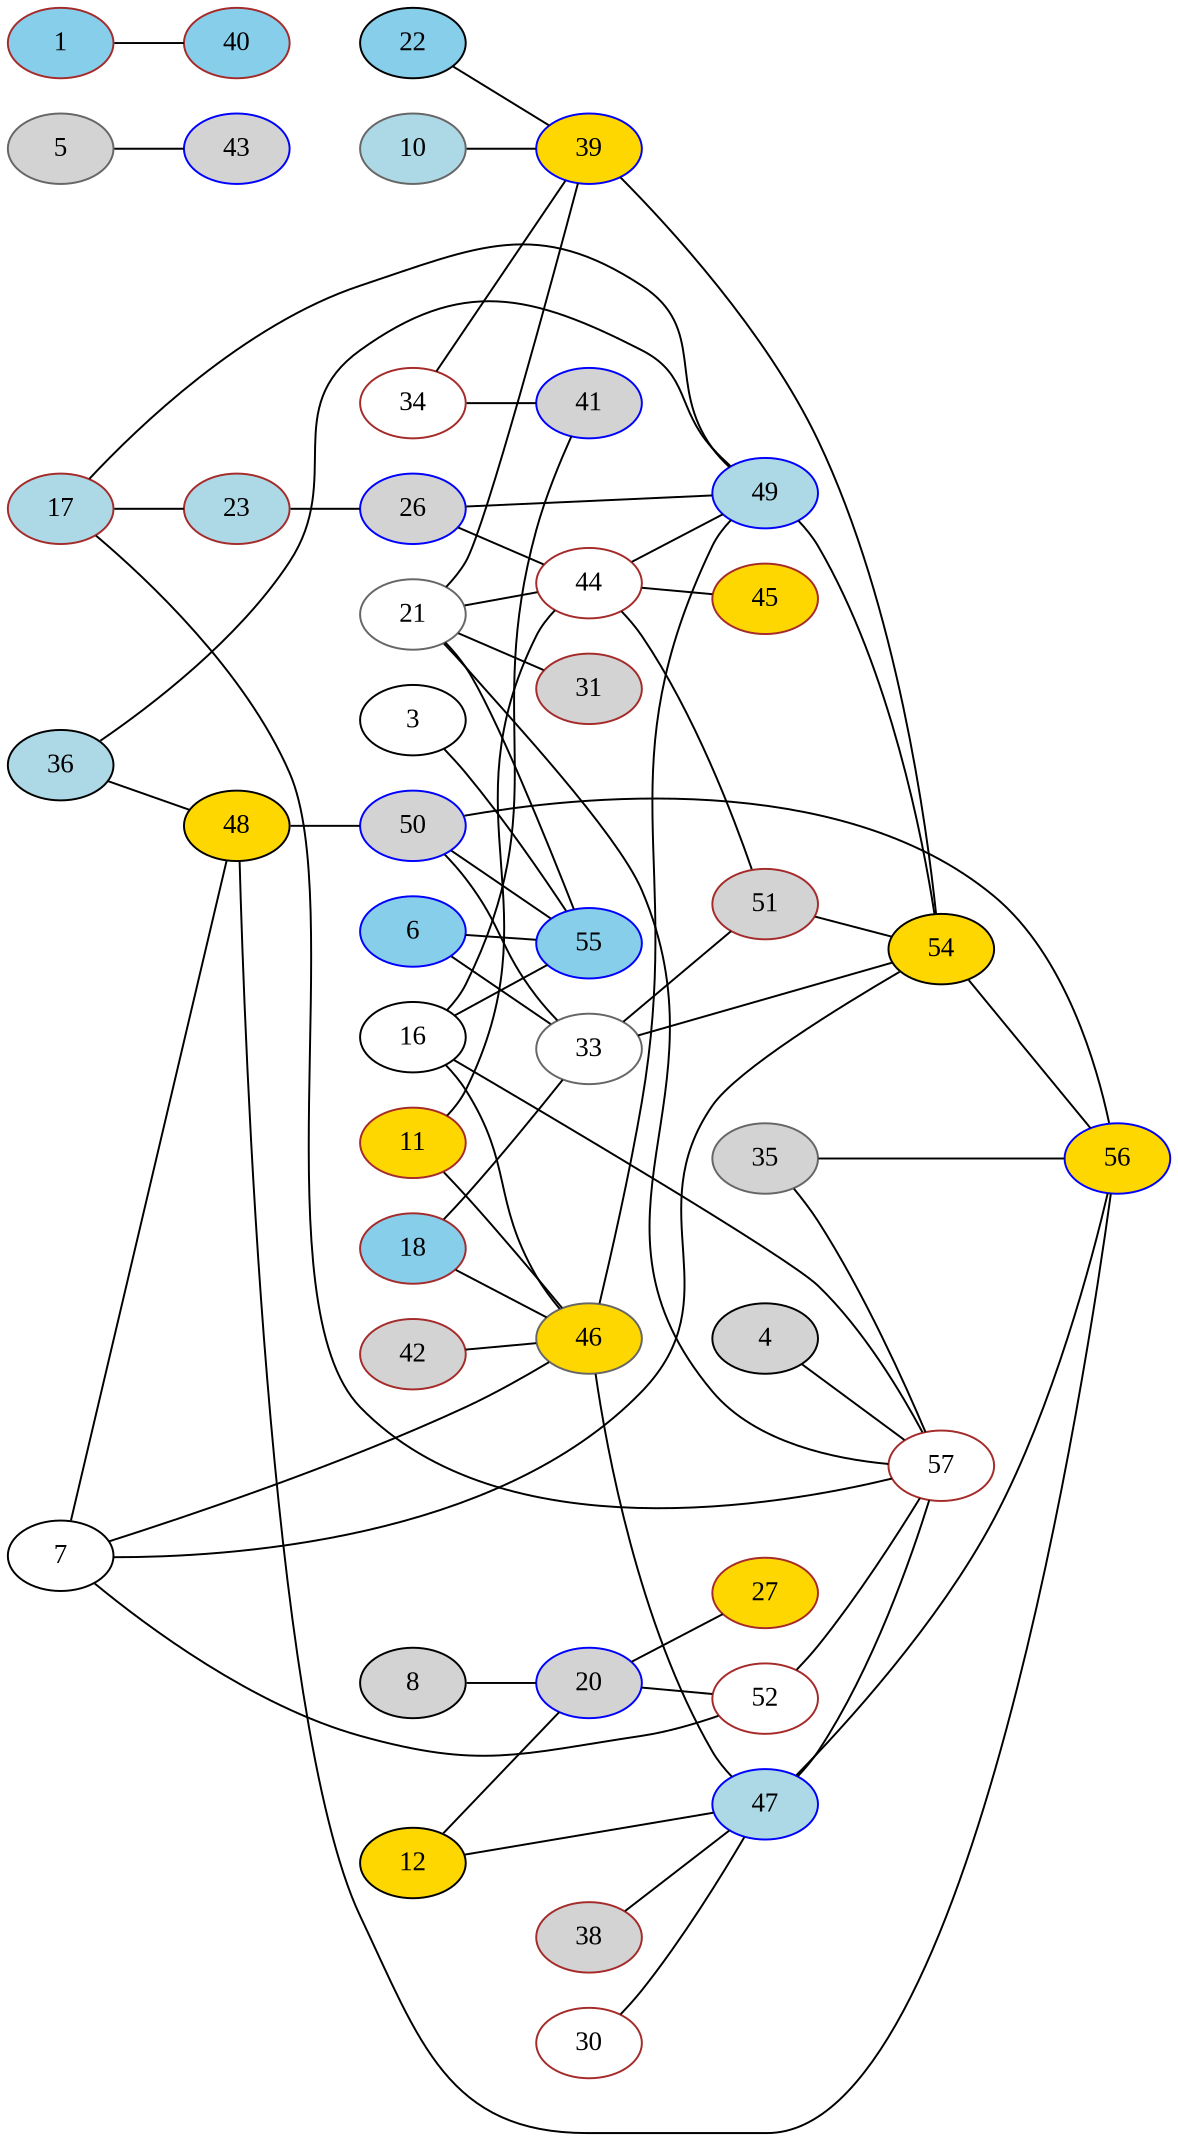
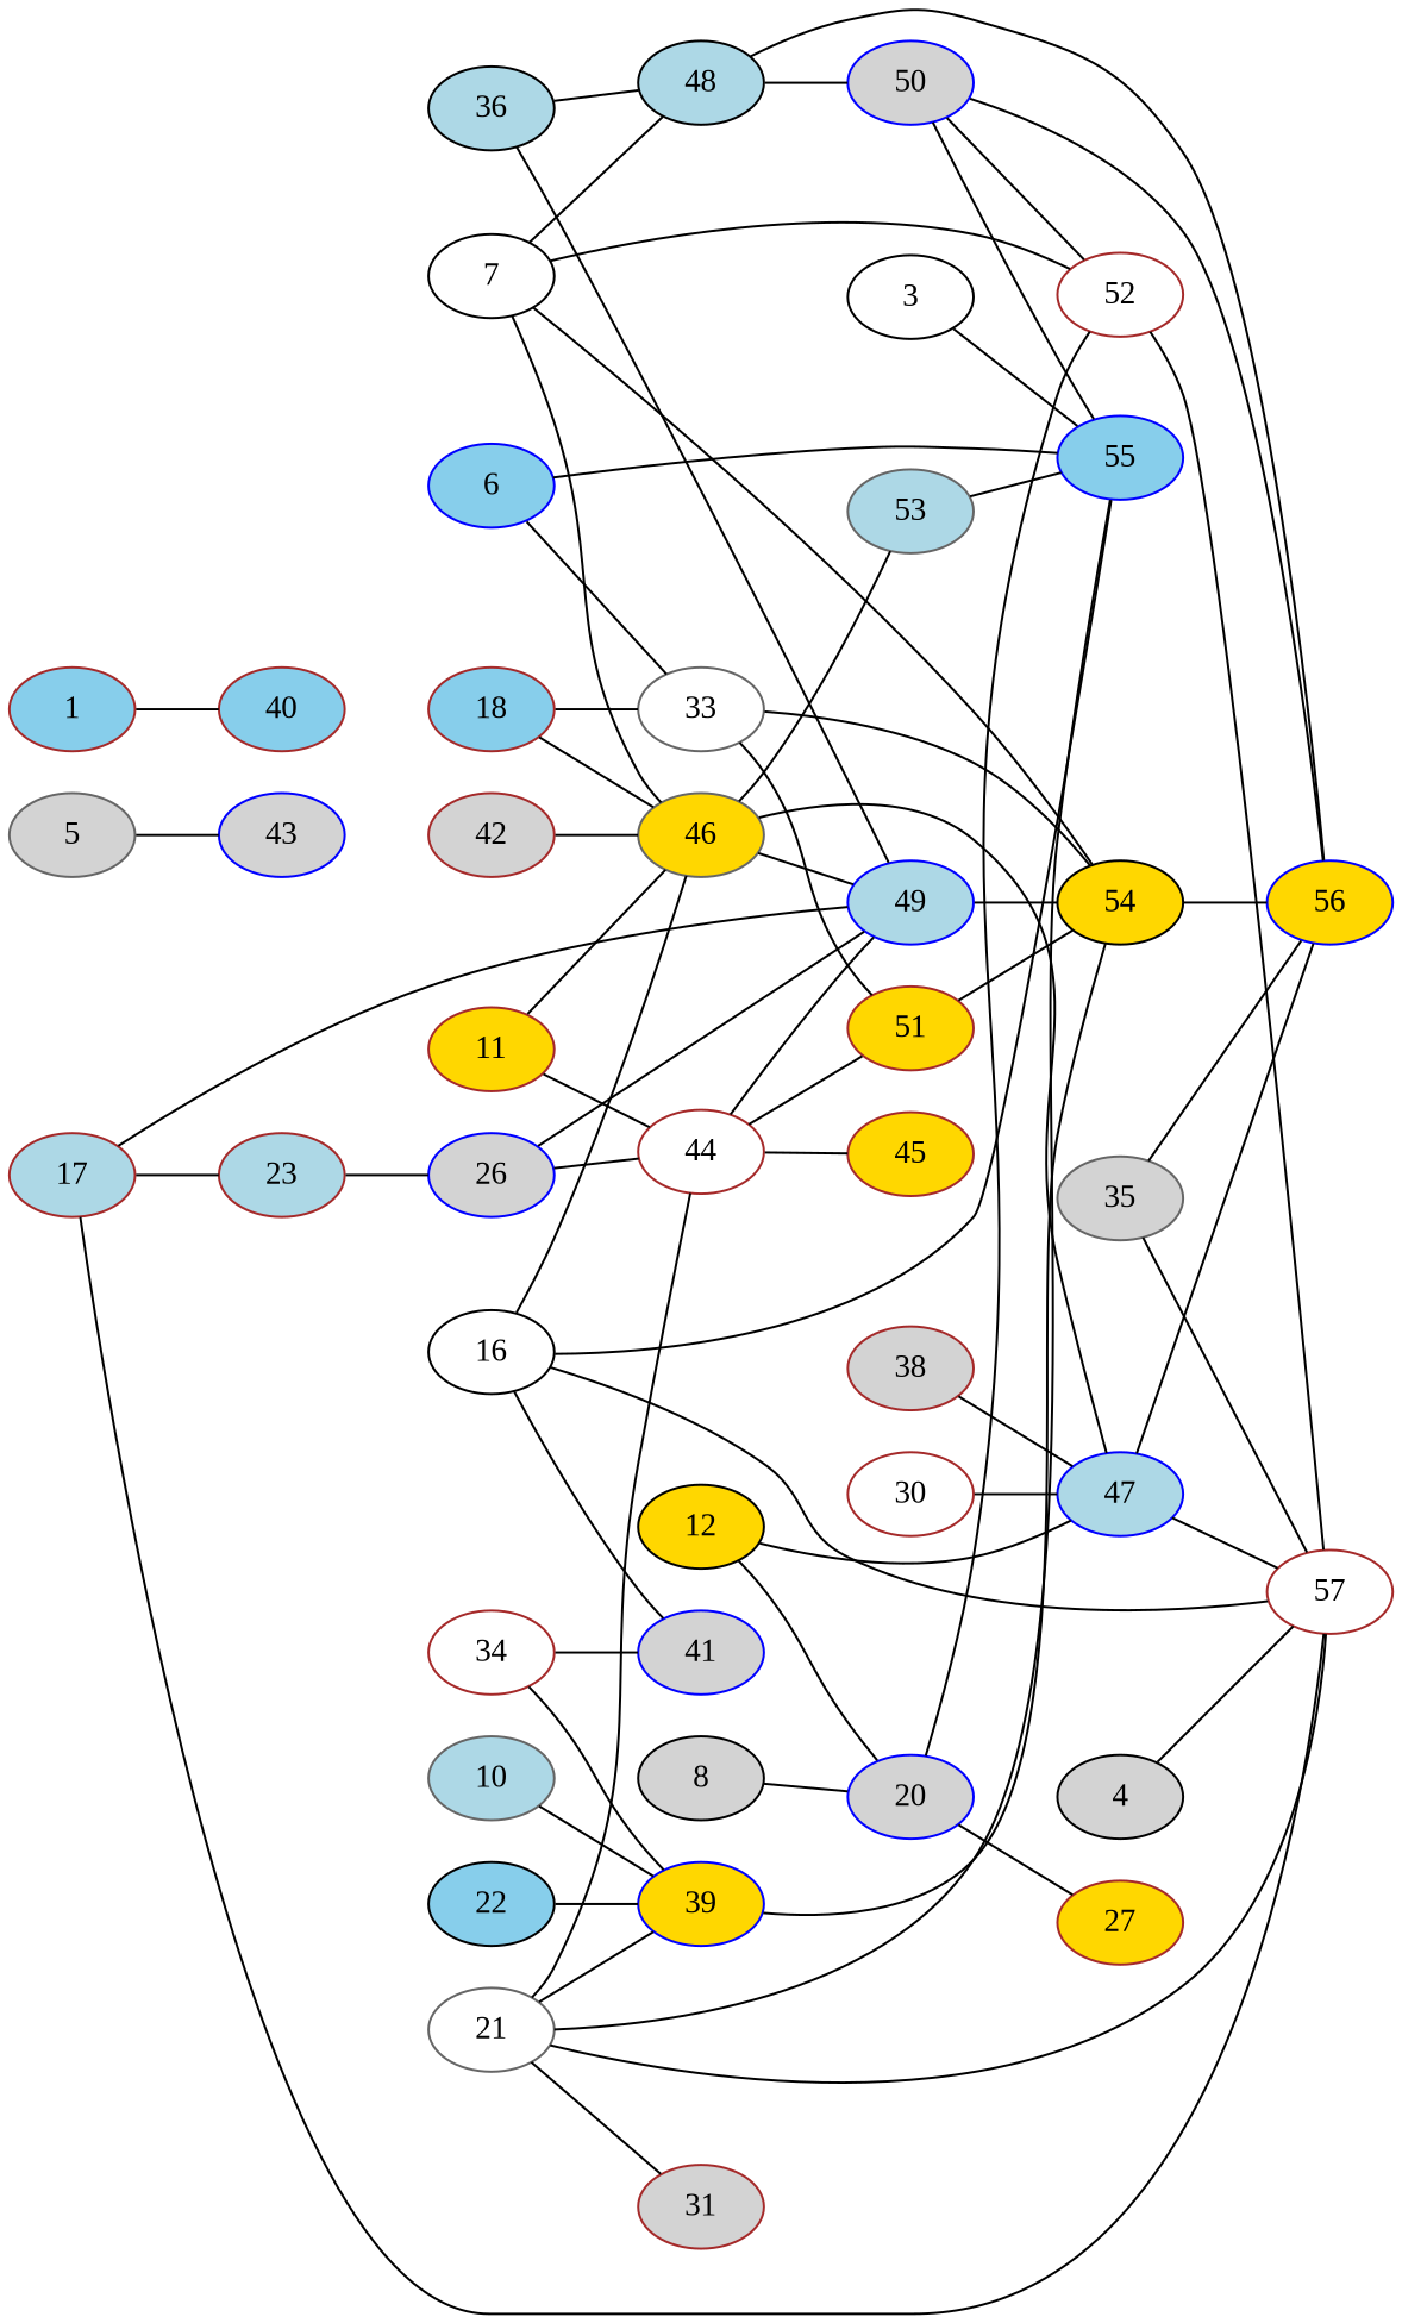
  graph {
    fontname="Liberation Serif"
    rankdir=LR
    node [color=brown fillcolor=lightgrey fontname="Liberation Serif" style=filled]
    edge [fontname="Liberation Serif" weight=1.0]
    3 [color=black fillcolor=white]
    55 [color=blue fillcolor=skyblue]
    4 [color=black]
    57 [fillcolor=white]
    5 [color=gray40]
    43 [color=blue]
    6 [color=blue fillcolor=skyblue]
    33 [color=gray40 fillcolor=white]
    54 [color=black fillcolor=gold]
-   51
+   51 [fillcolor=gold]
    7 [color=black fillcolor=white]
    46 [color=gray40 fillcolor=gold]
-   48 [color=black fillcolor=gold]
+   48 [color=black fillcolor=lightblue]
    52 [fillcolor=white]
    47 [color=blue fillcolor=lightblue]
    49 [color=blue fillcolor=lightblue]
+   53 [color=gray40 fillcolor=lightblue]
    56 [color=blue fillcolor=gold]
    50 [color=blue]
    8 [color=black]
    20 [color=blue]
    27 [fillcolor=gold]
    n23 [fillcolor=skyblue label=1]
    40 [fillcolor=skyblue]
    10 [color=gray40 fillcolor=lightblue]
    39 [color=blue fillcolor=gold]
    11 [fillcolor=gold]
    44 [fillcolor=white]
    45 [fillcolor=gold]
    12 [color=black fillcolor=gold]
    16 [color=black fillcolor=white]
    41 [color=blue]
    17 [fillcolor=lightblue]
    23 [fillcolor=lightblue]
    26 [color=blue]
    18 [fillcolor=skyblue]
    21 [color=gray40 fillcolor=white]
    31
    22 [color=black fillcolor=skyblue]
    34 [fillcolor=white]
    30 [fillcolor=white]
    35 [color=gray40]
    36 [color=black fillcolor=lightblue]
    38
    42
    3 -- 55
    4 -- 57
    5 -- 43
    6 -- 55
    6 -- 33
    33 -- 54
    33 -- 51
    54 -- 56
    51 -- 54
    7 -- 54
    7 -- 46
    7 -- 48
    7 -- 52
    46 -- 47
    46 -- 49
+   46 -- 53
    48 -- 56
    48 -- 50 [weight=2.0]
    52 -- 57
    47 -- 57 [weight=2.0]
    47 -- 56
    49 -- 54
+   53 -- 55
    50 -- 55
-   50 -- 33
+   50 -- 52
    50 -- 56
    8 -- 20
    20 -- 52
    20 -- 27
    n23 -- 40
    10 -- 39
    39 -- 54
    11 -- 46
    11 -- 44
    44 -- 51
    44 -- 49
    44 -- 45
    12 -- 47
    12 -- 20
    16 -- 55
    16 -- 57
    16 -- 46
    16 -- 41
    17 -- 57
    17 -- 49
    17 -- 23
    23 -- 26
    26 -- 49
    26 -- 44
    18 -- 33
    18 -- 46 [weight=2.0]
    21 -- 55
    21 -- 57
    21 -- 39
    21 -- 44
    21 -- 31
    22 -- 39
    34 -- 39
    34 -- 41
    30 -- 47
    35 -- 57
    35 -- 56
    36 -- 48
    36 -- 49
    38 -- 47
    42 -- 46
  }
